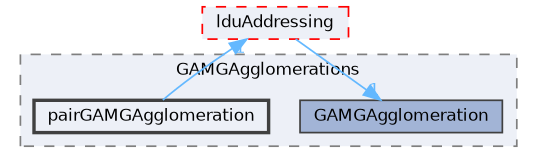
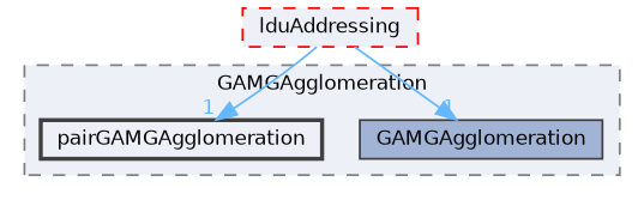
  digraph {
    compound=true
    node [color=grey25 fillcolor="#edf0f7" fontname=Helvetica fontsize=10 shape=box]
    edge [color=steelblue1 fontcolor=steelblue1 fontname=Helvetica fontsize=10 headlabel=1 labeldistance=1.5 labelfontname=Helvetica labelfontsize=10]
    n1 [fillcolor="#a2b4d6" height=0.2 label=GAMGAgglomeration style=filled width=0.4]
    n2 [height=0.2 label=pairGAMGAgglomeration style="filled,bold" width=0.4]
    n3 [color=red height=0.2 label=lduAddressing style="filled,dashed" width=0.4]
    subgraph cluster_1 {
      bgcolor="#edf0f7"
      fontname=Helvetica
      fontsize=10
-     label=GAMGAgglomerations
+     label=GAMGAgglomeration
      pencolor=grey50
      style="filled,dashed"
      n1
      n2
    }
-   n2 -> n3
+   n3 -> n2
    n3 -> n1
  }
